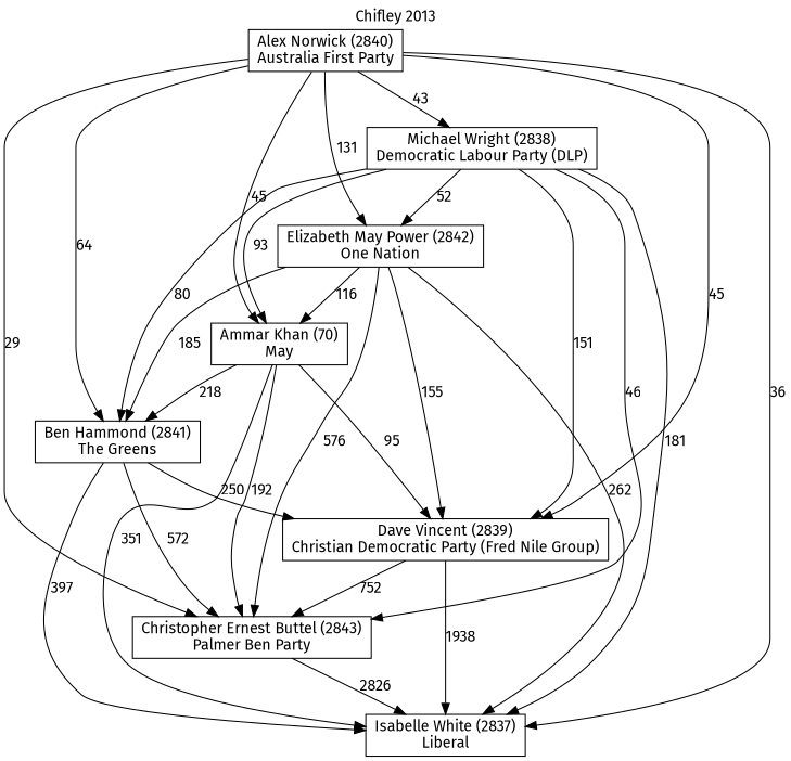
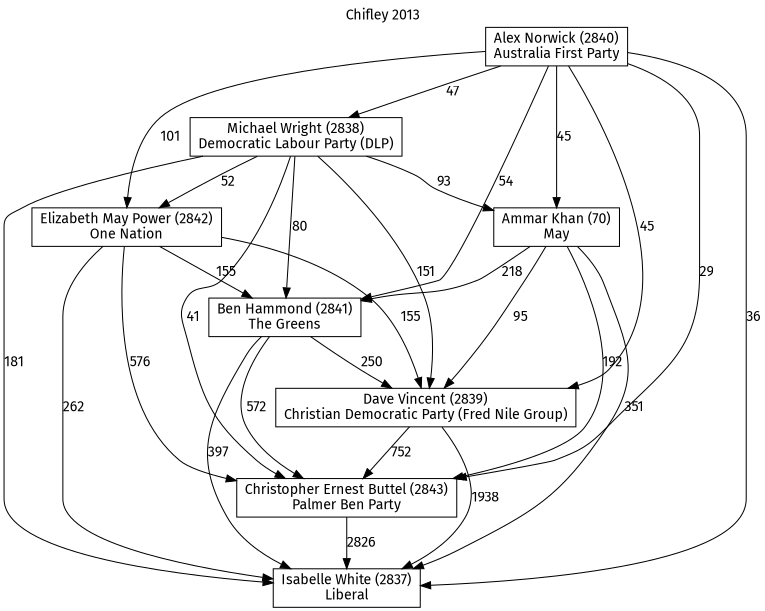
  digraph {
    fontname="Fira Sans"
    label="Chifley 2013"
    labelloc=t
    mclimit=10
    node [fontname="Fira Sans" shape=box]
    edge [fontname="Fira Sans"]
    n1 [label="Isabelle White (2837)\nLiberal"]
    n2 [label="Christopher Ernest Buttel (2843)\nPalmer Ben Party"]
    n3 [label="Dave Vincent (2839)\nChristian Democratic Party (Fred Nile Group)"]
    n4 [label="Ben Hammond (2841)\nThe Greens"]
    n5 [label="Ammar Khan (70)\nMay"]
    n6 [label="Elizabeth May Power (2842)\nOne Nation"]
    n7 [label="Michael Wright (2838)\nDemocratic Labour Party (DLP)"]
    n8 [label="Alex Norwick (2840)\nAustralia First Party"]
    n2 -> n1 [label=2826]
    n3 -> n1 [label=1938]
    n3 -> n2 [label=752]
    n4 -> n1 [label=397]
    n4 -> n2 [label=572]
    n4 -> n3 [label=250]
    n5 -> n1 [label=351]
    n5 -> n2 [label=192]
    n5 -> n3 [label=95]
    n5 -> n4 [label=218]
    n6 -> n1 [label=262]
    n6 -> n2 [label=576]
    n6 -> n3 [label=155]
-   n6 -> n4 [label=185]
-   n6 -> n5 [label=116]
+   n6 -> n4 [label=155]
    n7 -> n1 [label=181]
-   n7 -> n2 [label=46]
+   n7 -> n2 [label=41]
    n7 -> n3 [label=151]
    n7 -> n4 [label=80]
    n7 -> n5 [label=93]
    n7 -> n6 [label=52]
    n8 -> n1 [label=36]
    n8 -> n2 [label=29]
    n8 -> n3 [label=45]
-   n8 -> n4 [label=64]
+   n8 -> n4 [label=54]
    n8 -> n5 [label=45]
-   n8 -> n6 [label=131]
-   n8 -> n7 [label=43]
+   n8 -> n6 [label=101]
+   n8 -> n7 [label=47]
  }
